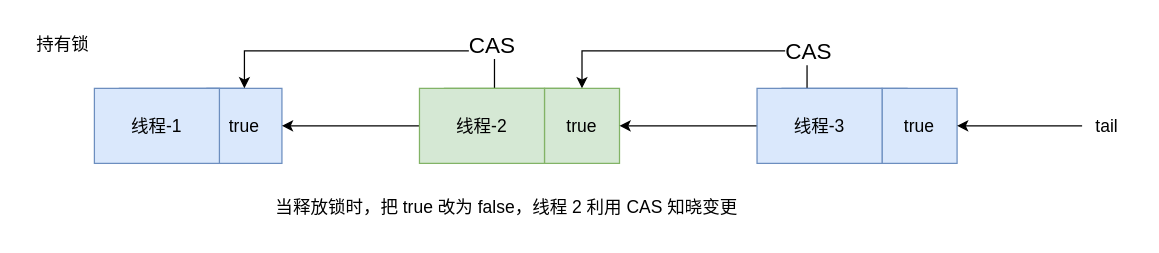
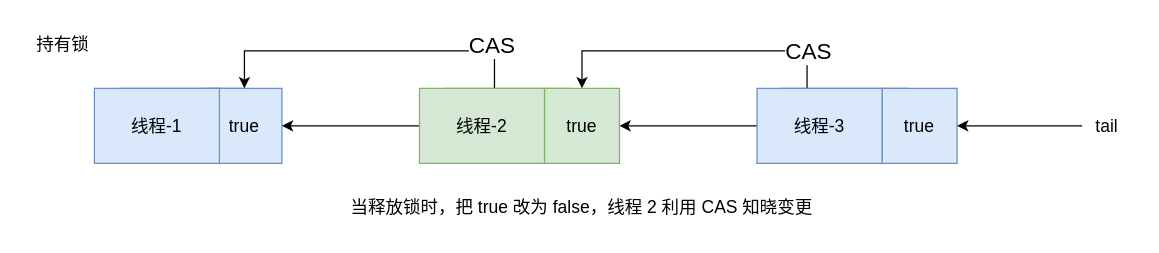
  <mxCell id="0" />
  <mxCell id="1" parent="0" />
  <mxCell id="2" value="线程-1" style="rounded=0;whiteSpace=wrap;html=1;fillColor=#dae8fc;strokeColor=#6c8ebf;fontSize=14;" vertex="1" parent="1"><mxGeometry x="95" y="70" width="100" height="60" as="geometry" /></mxCell>
  <mxCell id="3" value="true" style="rounded=0;whiteSpace=wrap;html=1;fillColor=#dae8fc;strokeColor=#6c8ebf;fontSize=14;" vertex="1" parent="1"><mxGeometry x="165" y="70" width="60" height="60" as="geometry" /></mxCell>
  <mxCell id="4" value="线程-2" style="rounded=0;whiteSpace=wrap;html=1;fillColor=#d5e8d4;strokeColor=#82b366;fontSize=14;" vertex="1" parent="1"><mxGeometry x="355" y="70" width="100" height="60" as="geometry" /></mxCell>
  <mxCell id="5" value="true" style="rounded=0;whiteSpace=wrap;html=1;fillColor=#d5e8d4;strokeColor=#82b366;fontSize=14;" vertex="1" parent="1"><mxGeometry x="435" y="70" width="60" height="60" as="geometry" /></mxCell>
  <mxCell id="6" value="线程-3" style="rounded=0;whiteSpace=wrap;html=1;fillColor=#dae8fc;strokeColor=#6c8ebf;fontSize=14;" vertex="1" parent="1"><mxGeometry x="625" y="70" width="100" height="60" as="geometry" /></mxCell>
  <mxCell id="7" value="true" style="rounded=0;whiteSpace=wrap;html=1;fillColor=#dae8fc;strokeColor=#6c8ebf;fontSize=14;" vertex="1" parent="1"><mxGeometry x="705" y="70" width="60" height="60" as="geometry" /></mxCell>
  <mxCell id="8" value="" style="endArrow=classic;html=1;rounded=0;exitX=0;exitY=0.5;exitDx=0;exitDy=0;entryX=1;entryY=0.5;entryDx=0;entryDy=0;strokeWidth=1;" edge="1" parent="1" source="4" target="3"><mxGeometry width="50" height="50" relative="1" as="geometry"><mxPoint x="345" y="100" as="sourcePoint" /><mxPoint x="235" y="100" as="targetPoint" /></mxGeometry></mxCell>
  <mxCell id="9" value="" style="endArrow=classic;html=1;rounded=0;exitX=0;exitY=0.5;exitDx=0;exitDy=0;entryX=1;entryY=0.5;entryDx=0;entryDy=0;strokeWidth=1;" edge="1" parent="1" source="6" target="5"><mxGeometry width="50" height="50" relative="1" as="geometry"><mxPoint x="615" y="100" as="sourcePoint" /><mxPoint x="505" y="100" as="targetPoint" /></mxGeometry></mxCell>
  <mxCell id="10" value="持有锁" style="text;html=1;strokeColor=none;fillColor=none;align=center;verticalAlign=middle;whiteSpace=wrap;rounded=0;fontSize=14;" vertex="1" parent="1"><mxGeometry x="20" y="20" width="60" height="30" as="geometry" /></mxCell>
  <mxCell id="11" value="" style="endArrow=classic;html=1;rounded=0;entryX=1;entryY=0.5;entryDx=0;entryDy=0;strokeWidth=1;" edge="1" parent="1" target="7"><mxGeometry width="50" height="50" relative="1" as="geometry"><mxPoint x="865" y="100" as="sourcePoint" /><mxPoint x="775" y="100" as="targetPoint" /></mxGeometry></mxCell>
  <mxCell id="12" value="tail" style="text;html=1;strokeColor=none;fillColor=none;align=center;verticalAlign=middle;whiteSpace=wrap;rounded=0;fontSize=14;" vertex="1" parent="1"><mxGeometry x="865" y="85" width="40" height="30" as="geometry" /></mxCell>
- <mxCell id="13" value="当释放锁时，把 true 改为 false，线程 2 利用 CAS 知晓变更" style="text;html=1;strokeColor=none;fillColor=none;align=center;verticalAlign=middle;whiteSpace=wrap;rounded=0;fontSize=14;fontStyle=0" vertex="1" parent="1"><mxGeometry x="25" y="150" width="760" height="30" as="geometry" /></mxCell>
+ <mxCell id="13" value="当释放锁时，把 true 改为 false，线程 2 利用 CAS 知晓变更" style="text;html=1;strokeColor=none;fillColor=none;align=center;verticalAlign=middle;whiteSpace=wrap;rounded=0;fontSize=14;fontStyle=0" vertex="1" parent="1"><mxGeometry x="85" y="150" width="760" height="30" as="geometry" /></mxCell>
  <mxCell id="14" value="线程-1" style="rounded=0;whiteSpace=wrap;html=1;fillColor=#dae8fc;strokeColor=#6c8ebf;fontSize=14;" vertex="1" parent="1"><mxGeometry x="75" y="70" width="100" height="60" as="geometry" /></mxCell>
  <mxCell id="15" style="edgeStyle=orthogonalEdgeStyle;rounded=0;orthogonalLoop=1;jettySize=auto;html=1;entryX=0.5;entryY=0;entryDx=0;entryDy=0;fontSize=18;" edge="1" parent="1" source="17" target="3"><mxGeometry relative="1" as="geometry"><Array as="points"><mxPoint x="395" y="40" /><mxPoint x="195" y="40" /></Array></mxGeometry></mxCell>
  <mxCell id="16" value="CAS" style="edgeLabel;html=1;align=center;verticalAlign=middle;resizable=0;points=[];fontSize=18;" vertex="1" connectable="0" parent="15"><mxGeometry x="-0.853" y="3" relative="1" as="geometry"><mxPoint y="-16" as="offset" /></mxGeometry></mxCell>
  <mxCell id="17" value="线程-2" style="rounded=0;whiteSpace=wrap;html=1;fillColor=#d5e8d4;strokeColor=#82b366;fontSize=14;" vertex="1" parent="1"><mxGeometry x="335" y="70" width="100" height="60" as="geometry" /></mxCell>
  <mxCell id="18" style="edgeStyle=orthogonalEdgeStyle;rounded=0;orthogonalLoop=1;jettySize=auto;html=1;entryX=0.5;entryY=0;entryDx=0;entryDy=0;fontSize=18;" edge="1" parent="1" source="20" target="5"><mxGeometry relative="1" as="geometry"><Array as="points"><mxPoint x="645" y="40" /><mxPoint x="465" y="40" /></Array></mxGeometry></mxCell>
  <mxCell id="19" value="CAS" style="edgeLabel;html=1;align=center;verticalAlign=middle;resizable=0;points=[];fontSize=18;" vertex="1" connectable="0" parent="18"><mxGeometry x="-0.645" y="-2" relative="1" as="geometry"><mxPoint x="13" y="2" as="offset" /></mxGeometry></mxCell>
  <mxCell id="20" value="线程-3" style="rounded=0;whiteSpace=wrap;html=1;fillColor=#dae8fc;strokeColor=#6c8ebf;fontSize=14;" vertex="1" parent="1"><mxGeometry x="605" y="70" width="100" height="60" as="geometry" /></mxCell>
